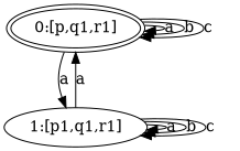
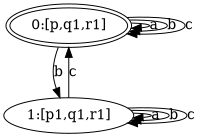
  digraph {
    n1 [label="0:[p,q1,r1]" peripheries=2]
    n2 [label="1:[p1,q1,r1]"]
    n1 -> n1 [label=a]
    n1 -> n1 [label=b]
    n1 -> n1 [label=c]
-   n1 -> n2 [label=a]
-   n2 -> n1 [label=a]
+   n1 -> n2 [label=b]
+   n2 -> n1 [label=c]
    n2 -> n2 [label=a]
    n2 -> n2 [label=b]
    n2 -> n2 [label=c]
  }
